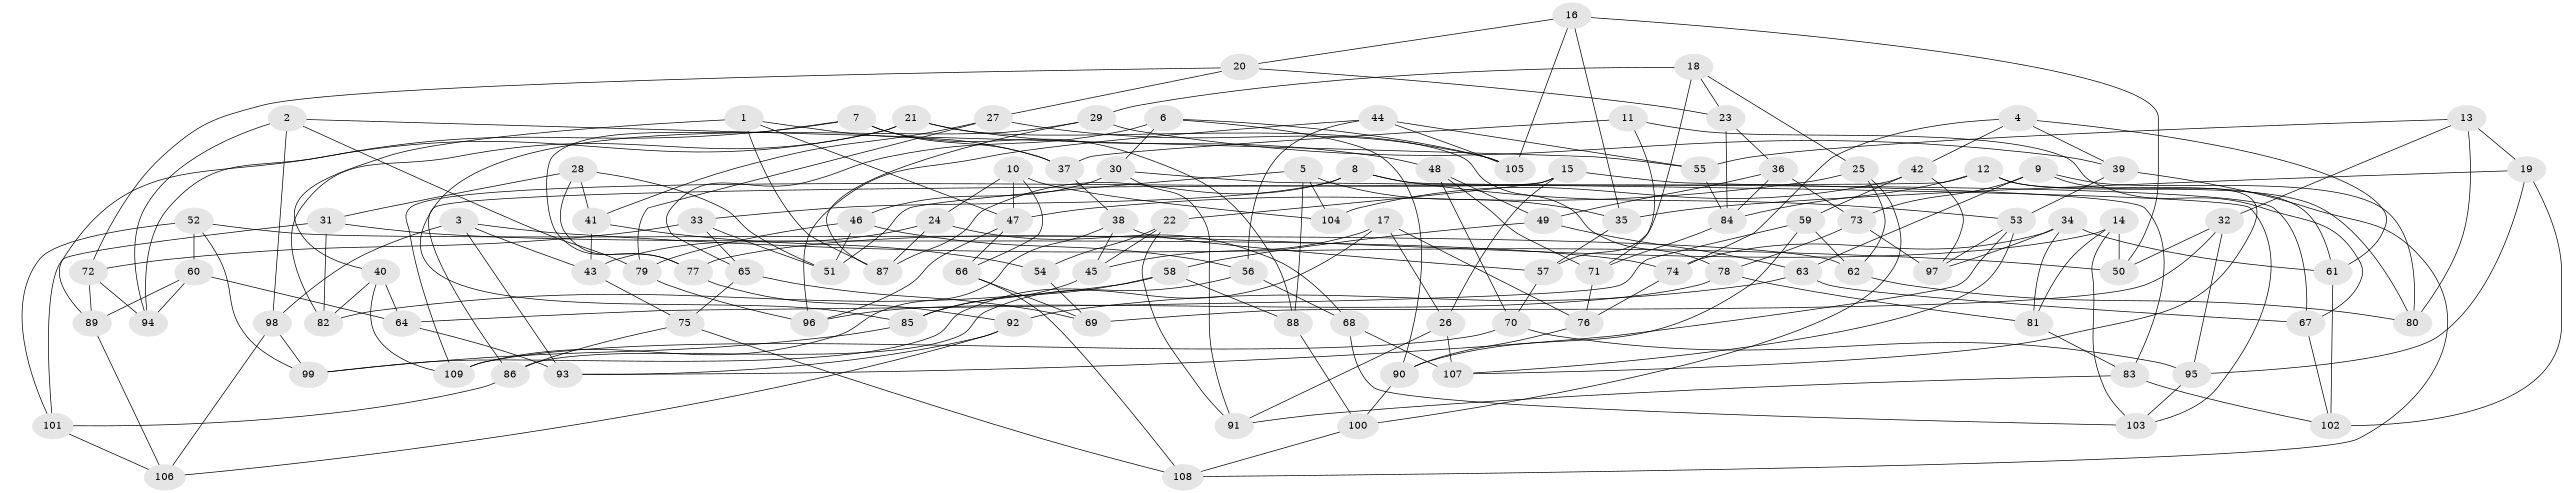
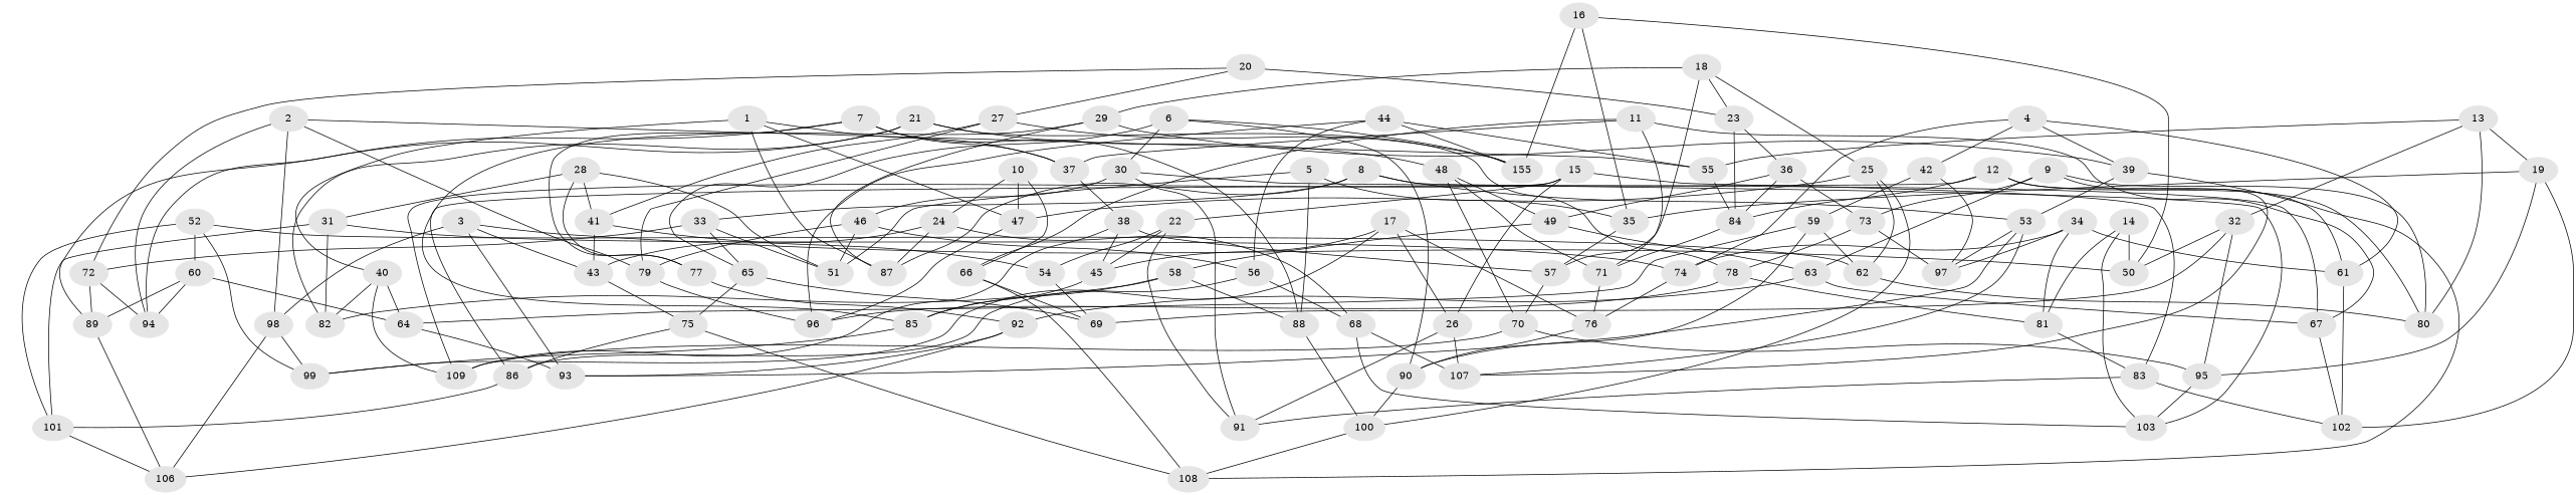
  graph {
    node [color=gray90 style=filled]
    1
    37
    40
    47
    87
    38
    109
    82
    64
    96
    2
    55
    79
    94
    98
    84
    99
    106
    3
    43
    50
    93
    75
    4
    39
    42
    61
    74
    53
    108
-   104
    97
    59
    102
    76
    5
    35
    51
    88
    57
    100
    6
    30
    65
    90
-   105
+   105 [label=155]
    103
    91
    46
    69
    7
    77
    92
    8
    33
    67
    72
    107
    9
    63
    73
    80
    78
    10
    24
    66
    68
    11
    71
    12
    86
    101
    13
    19
    32
    95
    14
    81
    83
    15
    22
    26
    45
    54
    16
    20
    23
    27
    17
    85
    18
    25
    29
    36
    62
    70
    41
    89
    21
    48
    49
    28
    31
    56
    34
    58
    44
    52
    60
    1 -- 37
    1 -- 40
    1 -- 47
    1 -- 87
    37 -- 38
    40 -- 109
    40 -- 82
    40 -- 64
    47 -- 96
    38 -- 109
    38 -- 57
    38 -- 45
    64 -- 93
    2 -- 55
    2 -- 79
    2 -- 94
    2 -- 98
    55 -- 84
    79 -- 96
    98 -- 99
    98 -- 106
    84 -- 71
    3 -- 98
    3 -- 43
    3 -- 50
    3 -- 93
    43 -- 75
    75 -- 108
    75 -- 86
    4 -- 39
    4 -- 42
    4 -- 61
    4 -- 74
    39 -- 53
    39 -- 108
-   42 -- 104
    42 -- 97
    42 -- 59
    61 -- 102
    74 -- 76
    53 -- 93
    53 -- 97
    53 -- 107
    59 -- 64
    59 -- 90
    59 -- 62
    76 -- 90
-   5 -- 104
    5 -- 35
    5 -- 51
    5 -- 88
    35 -- 57
    88 -- 100
    57 -- 70
    100 -- 108
    6 -- 30
    6 -- 65
    6 -- 90
    6 -- 105
    30 -- 103
    30 -- 91
    30 -- 46
    65 -- 75
    65 -- 69
    90 -- 100
    46 -- 79
    46 -- 51
    46 -- 56
    7 -- 37
    7 -- 94
    7 -- 88
    7 -- 77
    77 -- 92
    92 -- 106
    92 -- 93
    8 -- 87
    8 -- 53
    8 -- 33
    8 -- 67
    33 -- 51
    33 -- 65
    33 -- 72
    67 -- 102
    72 -- 94
    72 -- 89
    9 -- 107
    9 -- 63
    9 -- 73
    9 -- 80
    63 -- 92
    63 -- 67
    73 -- 97
    73 -- 78
    78 -- 96
    78 -- 81
    10 -- 47
-   10 -- 104
    10 -- 24
    10 -- 66
    24 -- 87
    24 -- 43
    24 -- 68
    66 -- 108
    66 -- 69
    68 -- 103
    68 -- 107
    11 -- 37
    11 -- 67
-   47 -- 66
+   11 -- 66
    11 -- 71
    71 -- 76
    12 -- 84
    12 -- 61
    12 -- 80
    12 -- 86
    86 -- 101
    101 -- 106
    13 -- 55
    13 -- 80
    13 -- 19
    13 -- 32
    19 -- 102
    19 -- 35
    19 -- 95
    32 -- 50
    32 -- 69
    32 -- 95
    95 -- 103
    14 -- 50
    14 -- 103
-   14 -- 77
    14 -- 81
    81 -- 83
    83 -- 102
    83 -- 91
    15 -- 109
    15 -- 83
    15 -- 22
    15 -- 26
    22 -- 91
    22 -- 45
    22 -- 54
    26 -- 91
    26 -- 107
    45 -- 85
    54 -- 69
    16 -- 50
    16 -- 35
    16 -- 105
-   16 -- 20
    20 -- 72
    20 -- 23
    20 -- 27
    23 -- 84
    23 -- 36
    27 -- 79
    27 -- 105
    27 -- 41
    17 -- 76
    17 -- 86
    17 -- 26
    17 -- 45
    85 -- 99
    18 -- 57
    18 -- 23
    18 -- 25
    18 -- 29
    25 -- 47
    25 -- 100
    25 -- 62
    29 -- 87
    29 -- 39
    29 -- 85
    36 -- 84
    36 -- 73
    36 -- 49
    62 -- 80
    70 -- 109
    70 -- 95
    41 -- 43
    41 -- 54
    89 -- 106
    21 -- 82
    21 -- 78
    21 -- 89
    21 -- 48
    48 -- 71
    48 -- 70
    48 -- 49
    49 -- 63
    49 -- 58
    28 -- 51
    28 -- 77
    28 -- 41
    28 -- 31
    31 -- 82
    31 -- 74
    31 -- 101
    56 -- 99
    56 -- 68
    34 -- 61
    34 -- 74
    34 -- 97
    34 -- 81
    58 -- 82
    58 -- 88
    58 -- 85
    44 -- 96
    44 -- 55
    44 -- 105
    44 -- 56
    52 -- 99
    52 -- 101
    52 -- 62
    52 -- 60
    60 -- 64
    60 -- 94
    60 -- 89
  }
